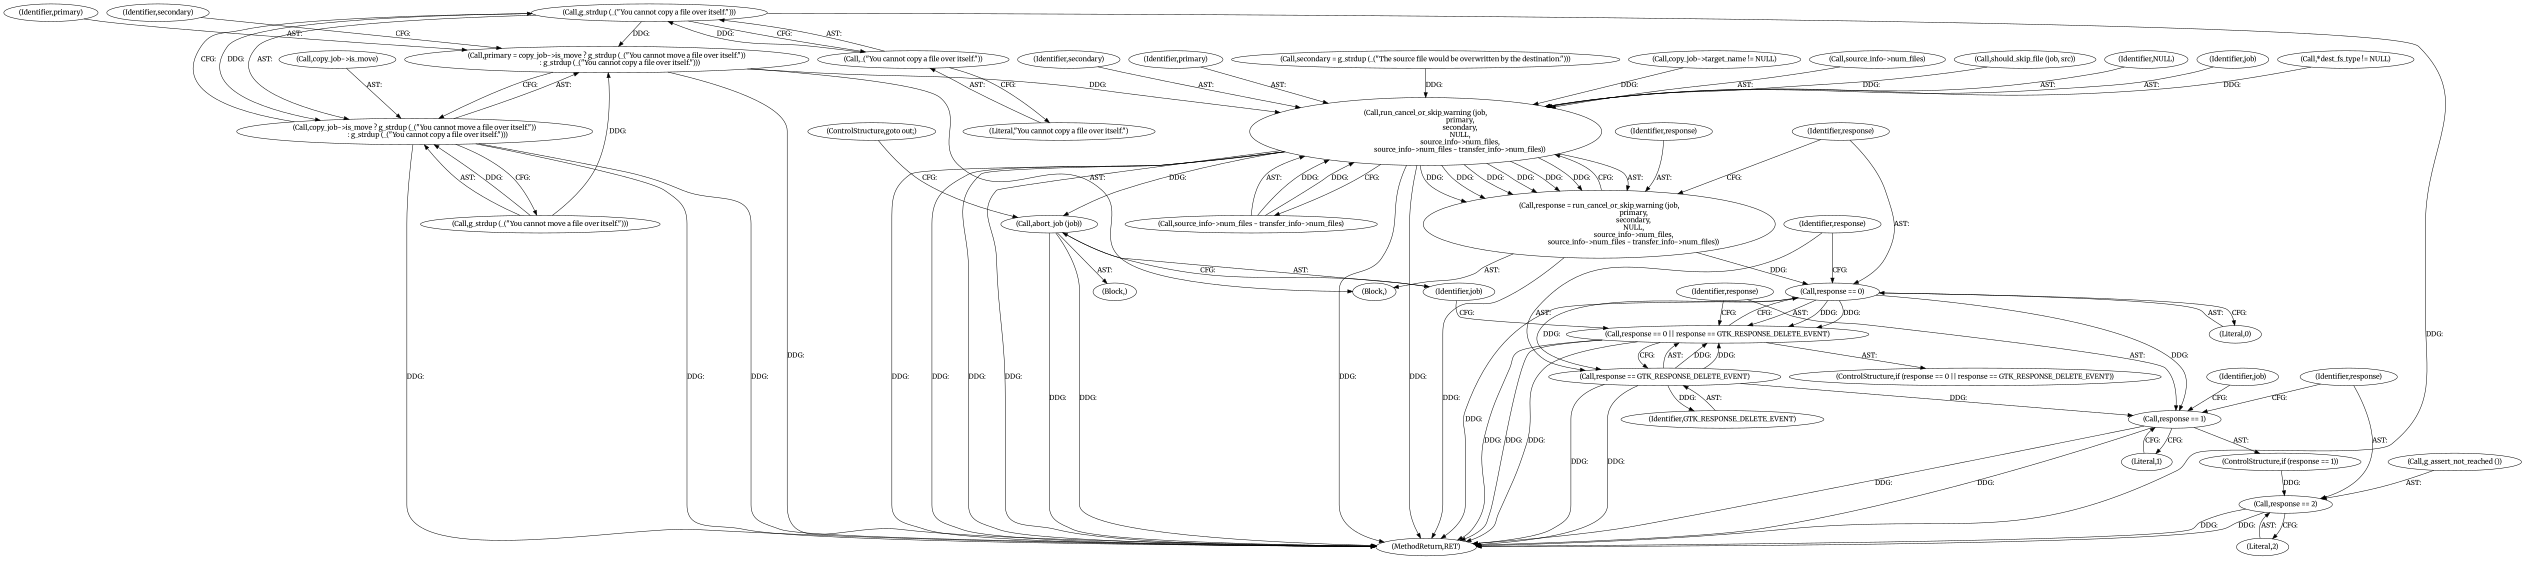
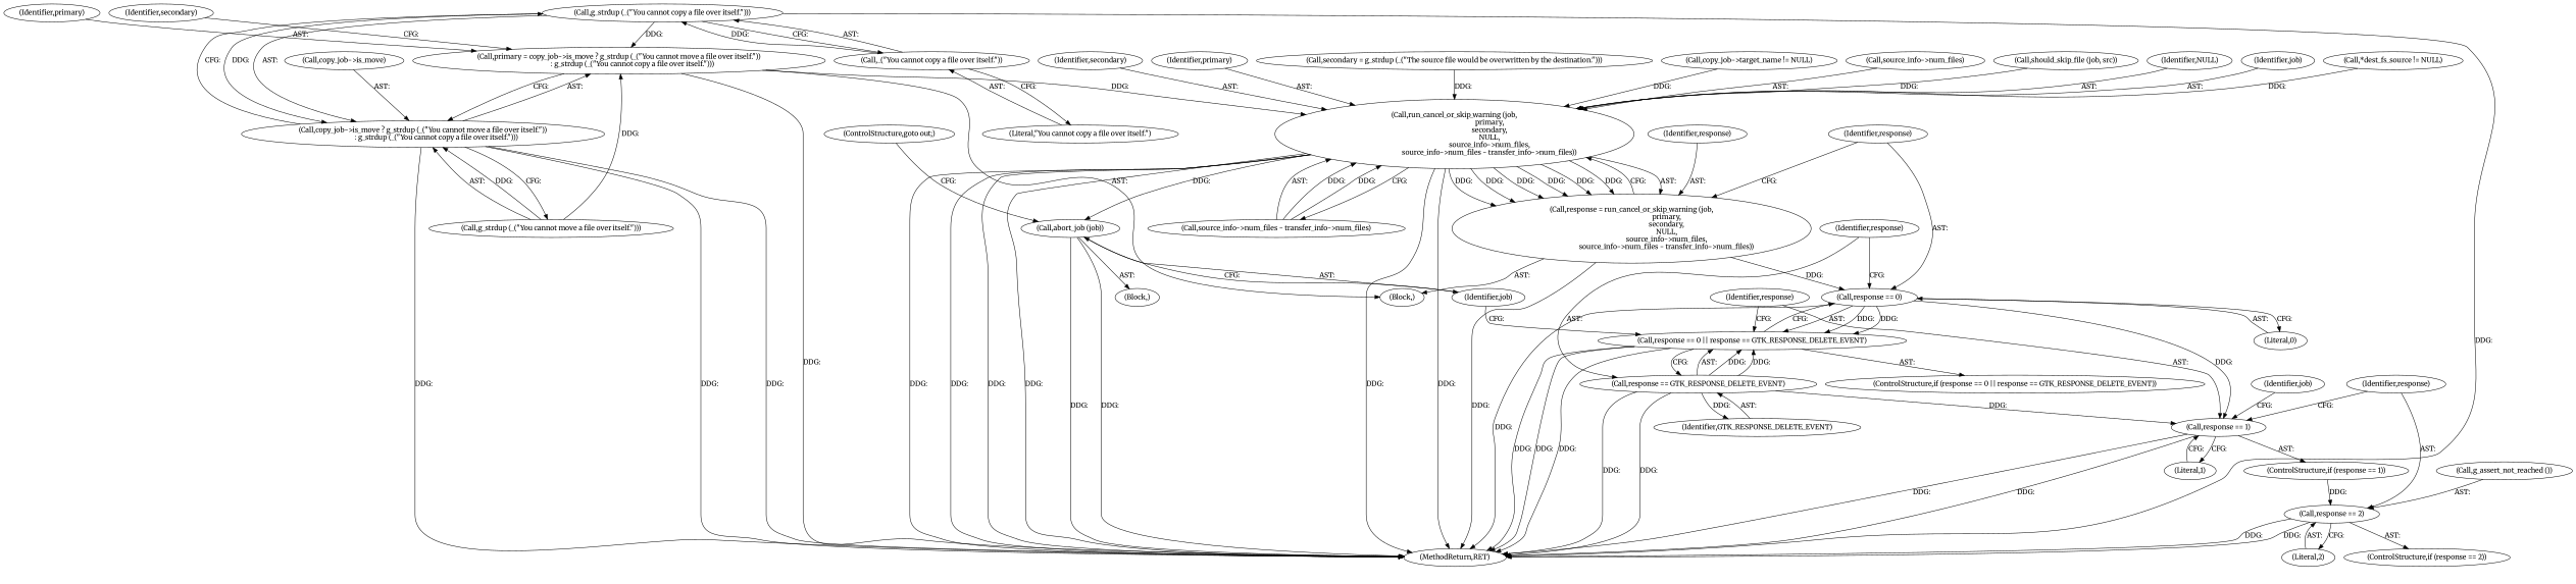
  digraph {
    fontname=Merriweather
    node [fontname=Merriweather]
    edge [fontname=Merriweather]
    n1 [label="(Call,g_strdup (_(\"You cannot copy a file over itself.\")))"]
    n2 [label="(Call,_(\"You cannot copy a file over itself.\"))"]
    n3 [label="(Call,primary = copy_job->is_move ? g_strdup (_(\"You cannot move a file over itself.\"))\n                  : g_strdup (_(\"You cannot copy a file over itself.\")))"]
    n4 [label="(Call,copy_job->is_move ? g_strdup (_(\"You cannot move a file over itself.\"))\n                  : g_strdup (_(\"You cannot copy a file over itself.\")))"]
    n5 [label="(MethodReturn,RET)"]
    n6 [label="(Literal,\"You cannot copy a file over itself.\")"]
    n7 [label="(Call,run_cancel_or_skip_warning (job,\n                                               primary,\n                                               secondary,\n                                               NULL,\n                                               source_info->num_files,\n                                               source_info->num_files - transfer_info->num_files))"]
    n8 [label="(Block,)"]
    n9 [label="(Call,g_strdup (_(\"You cannot move a file over itself.\")))"]
    n10 [label="(Call,response = run_cancel_or_skip_warning (job,\n                                               primary,\n                                               secondary,\n                                               NULL,\n                                               source_info->num_files,\n                                               source_info->num_files - transfer_info->num_files))"]
    n11 [label="(Call,abort_job (job))"]
    n12 [label="(Call,source_info->num_files - transfer_info->num_files)"]
    n13 [label="(Call,response == 0)"]
    n14 [label="(Identifier,job)"]
    n15 [label="(Block,)"]
    n16 [label="(Call,response == 0 || response == GTK_RESPONSE_DELETE_EVENT)"]
    n17 [label="(Call,response == GTK_RESPONSE_DELETE_EVENT)"]
    n18 [label="(Call,response == 1)"]
    n19 [label="(Literal,0)"]
    n20 [label="(ControlStructure,if (response == 0 || response == GTK_RESPONSE_DELETE_EVENT))"]
    n21 [label="(Identifier,GTK_RESPONSE_DELETE_EVENT)"]
    n22 [label="(Literal,1)"]
    n23 [label="(ControlStructure,if (response == 1))"]
    n24 [label="(Call,response == 2)"]
    n25 [label="(Literal,2)"]
+   n26 [label="(ControlStructure,if (response == 2))"]
    n27 [label="(Identifier,secondary)"]
    n28 [label="(Identifier,primary)"]
    n29 [label="(Call,secondary = g_strdup (_(\"The source file would be overwritten by the destination.\")))"]
    n30 [label="(Identifier,response)"]
    n31 [label="(Call,copy_job->target_name != NULL)"]
    n32 [label="(Identifier,primary)"]
    n33 [label="(Identifier,response)"]
    n34 [label="(Identifier,response)"]
    n35 [label="(Call,source_info->num_files)"]
    n36 [label="(Identifier,response)"]
    n37 [label="(Identifier,job)"]
    n38 [label="(Call,copy_job->is_move)"]
    n39 [label="(Call,should_skip_file (job, src))"]
    n40 [label="(Identifier,secondary)"]
    n41 [label="(Identifier,response)"]
    n42 [label="(ControlStructure,goto out;)"]
    n43 [label="(Identifier,NULL)"]
    n44 [label="(Identifier,job)"]
-   n45 [label="(Call,*dest_fs_type != NULL)"]
+   n45 [label="(Call,*dest_fs_source != NULL)"]
    n46 [label="(Call,g_assert_not_reached ())"]
    n1 -> n2 [label="CFG: "]
    n1 -> n3 [label="DDG: "]
    n1 -> n4 [label="AST: "]
    n1 -> n4 [label="DDG: "]
    n1 -> n5 [label="DDG: "]
    n2 -> n1 [label="AST: "]
    n2 -> n1 [label="DDG: "]
    n2 -> n6 [label="CFG: "]
    n3 -> n4 [label="CFG: "]
    n3 -> n5 [label="DDG: "]
    n3 -> n7 [label="DDG: "]
    n3 -> n8 [label="AST: "]
    n4 -> n1 [label="CFG: "]
    n4 -> n3 [label="AST: "]
    n4 -> n5 [label="DDG: "]
    n4 -> n5 [label="DDG: "]
    n4 -> n5 [label="DDG: "]
    n4 -> n9 [label="CFG: "]
    n6 -> n2 [label="AST: "]
    n7 -> n5 [label="DDG: "]
    n7 -> n5 [label="DDG: "]
    n7 -> n5 [label="DDG: "]
    n7 -> n5 [label="DDG: "]
    n7 -> n5 [label="DDG: "]
    n7 -> n5 [label="DDG: "]
    n7 -> n10 [label="AST: "]
    n7 -> n10 [label="DDG: "]
    n7 -> n10 [label="DDG: "]
    n7 -> n10 [label="DDG: "]
    n7 -> n10 [label="DDG: "]
    n7 -> n10 [label="DDG: "]
    n7 -> n10 [label="DDG: "]
    n7 -> n11 [label="DDG: "]
    n7 -> n12 [label="CFG: "]
    n9 -> n3 [label="DDG: "]
    n9 -> n4 [label="AST: "]
    n9 -> n4 [label="DDG: "]
    n10 -> n5 [label="DDG: "]
    n10 -> n7 [label="CFG: "]
    n10 -> n8 [label="AST: "]
    n10 -> n13 [label="DDG: "]
    n11 -> n5 [label="DDG: "]
    n11 -> n5 [label="DDG: "]
    n11 -> n14 [label="CFG: "]
    n11 -> n15 [label="AST: "]
    n12 -> n7 [label="AST: "]
    n12 -> n7 [label="DDG: "]
    n12 -> n7 [label="DDG: "]
    n13 -> n5 [label="DDG: "]
    n13 -> n16 [label="AST: "]
    n13 -> n16 [label="DDG: "]
    n13 -> n16 [label="DDG: "]
-   n13 -> n17 [label="DDG: "]
    n13 -> n18 [label="DDG: "]
    n13 -> n19 [label="CFG: "]
    n14 -> n11 [label="AST: "]
    n14 -> n16 [label="CFG: "]
    n16 -> n5 [label="DDG: "]
    n16 -> n5 [label="DDG: "]
    n16 -> n5 [label="DDG: "]
    n16 -> n13 [label="CFG: "]
    n16 -> n17 [label="CFG: "]
    n16 -> n20 [label="AST: "]
    n17 -> n5 [label="DDG: "]
    n17 -> n5 [label="DDG: "]
    n17 -> n16 [label="AST: "]
    n17 -> n16 [label="DDG: "]
    n17 -> n16 [label="DDG: "]
    n17 -> n18 [label="DDG: "]
    n17 -> n21 [label="DDG: "]
    n18 -> n5 [label="DDG: "]
    n18 -> n5 [label="DDG: "]
    n18 -> n22 [label="CFG: "]
    n18 -> n23 [label="AST: "]
    n19 -> n13 [label="AST: "]
    n21 -> n17 [label="AST: "]
    n22 -> n18 [label="CFG: "]
    n23 -> n24 [label="DDG: "]
    n24 -> n5 [label="DDG: "]
    n24 -> n5 [label="DDG: "]
    n24 -> n25 [label="CFG: "]
+   n24 -> n26 [label="AST: "]
    n25 -> n24 [label="AST: "]
    n27 -> n7 [label="AST: "]
    n28 -> n7 [label="AST: "]
    n29 -> n7 [label="DDG: "]
    n30 -> n16 [label="CFG: "]
    n30 -> n18 [label="AST: "]
    n31 -> n7 [label="DDG: "]
    n32 -> n3 [label="AST: "]
    n33 -> n18 [label="CFG: "]
    n33 -> n24 [label="AST: "]
    n34 -> n13 [label="CFG: "]
    n34 -> n17 [label="AST: "]
    n35 -> n7 [label="AST: "]
    n36 -> n10 [label="AST: "]
    n37 -> n18 [label="CFG: "]
    n38 -> n4 [label="AST: "]
    n39 -> n7 [label="DDG: "]
    n40 -> n3 [label="CFG: "]
    n41 -> n10 [label="CFG: "]
    n41 -> n13 [label="AST: "]
    n42 -> n11 [label="CFG: "]
    n43 -> n7 [label="AST: "]
    n44 -> n7 [label="AST: "]
    n45 -> n7 [label="DDG: "]
    n46 -> n24 [label="AST: "]
  }
